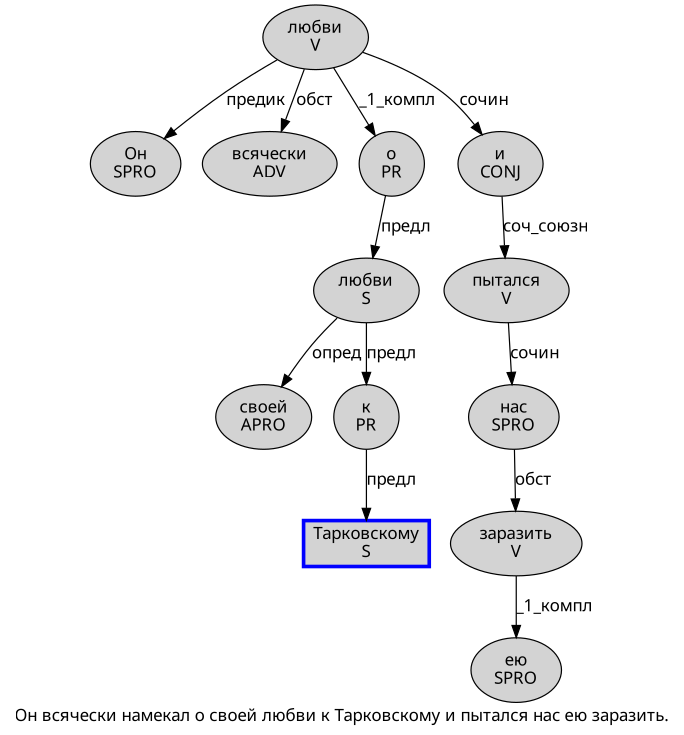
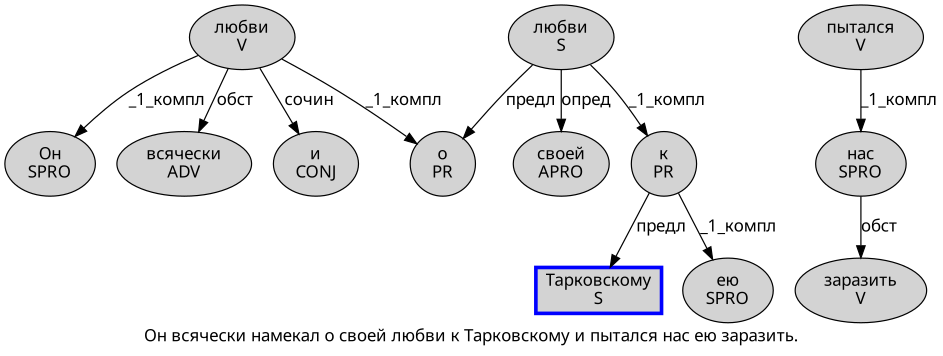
  digraph {
    fontname="Noto Sans"
    label="Он всячески намекал о своей любви к Тарковскому и пытался нас ею заразить."
    node [fillcolor=lightgray fontname="Noto Sans" penwidth=1 shape=ellipse style=filled]
    edge [fontname="Noto Sans"]
    n1 [label="Он\nSPRO"]
    n2 [label="всячески\nADV"]
    n3 [label="любви\nV"]
    n4 [label="о\nPR"]
    n5 [label="и\nCONJ"]
    n6 [label="любви\nS"]
    n7 [label="пытался\nV"]
    n8 [label="своей\nAPRO"]
    n9 [label="к\nPR"]
    n10 [color=blue label="Тарковскому\nS" penwidth=3 shape=box]
    n11 [label="нас\nSPRO"]
    n12 [label="заразить\nV"]
    n13 [label="ею\nSPRO"]
-   n3 -> n1 [label="предик"]
+   n3 -> n1 [label="_1_компл"]
    n3 -> n2 [label="обст"]
    n3 -> n4 [label="_1_компл"]
    n3 -> n5 [label="сочин"]
-   n4 -> n6 [label="предл"]
-   n5 -> n7 [label="соч_союзн"]
+   n6 -> n4 [label="предл"]
    n6 -> n8 [label="опред"]
-   n6 -> n9 [label="предл"]
-   n7 -> n11 [label="сочин"]
+   n6 -> n9 [label="_1_компл"]
+   n7 -> n11 [label="_1_компл"]
    n9 -> n10 [label="предл"]
    n11 -> n12 [label="обст"]
-   n12 -> n13 [label="_1_компл"]
+   n9 -> n13 [label="_1_компл"]
  }
